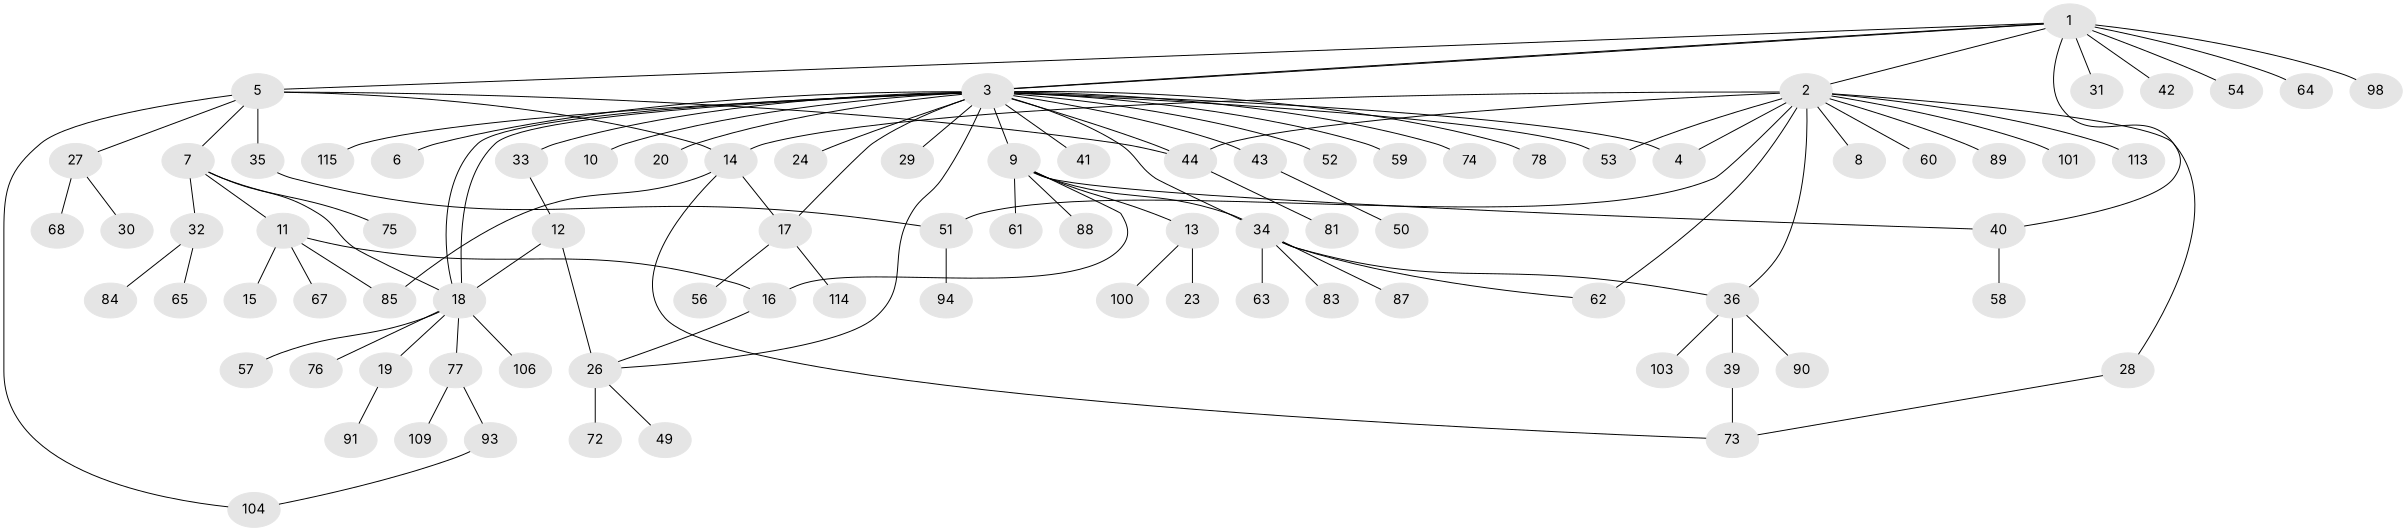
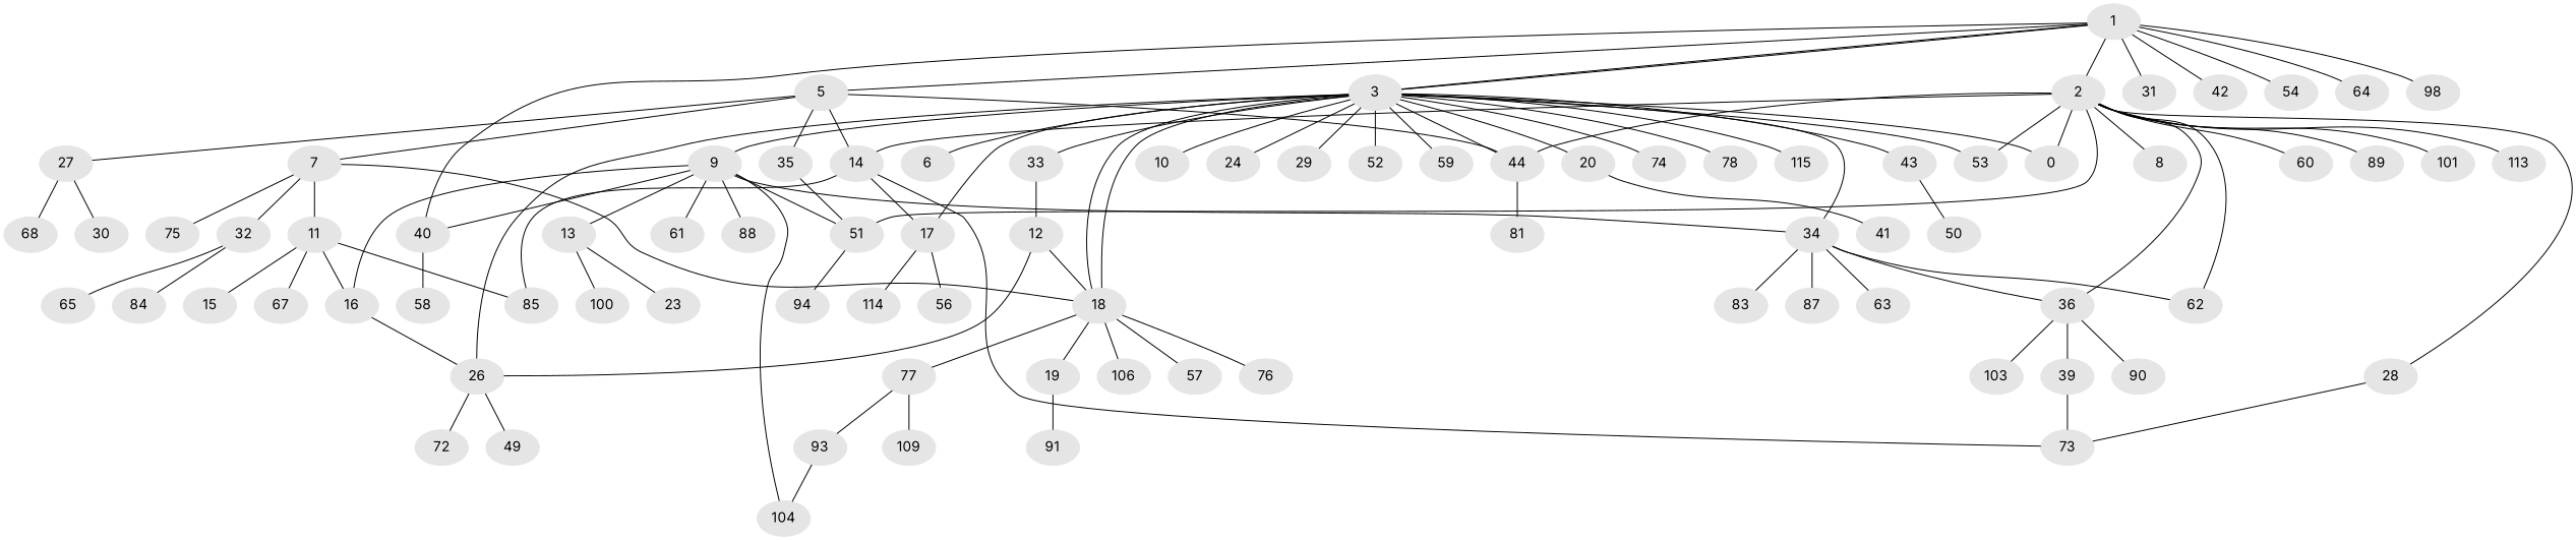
  graph {
    fontname=Inter
    node [color=gray90 fontname=Inter style=filled]
    edge [fontname=Inter]
    1 [super="+25"]
    2 [super="+37"]
    3 [super="+102"]
    5
    31
    40 [super="+111"]
    42
    54
    64
    98 [super="+99"]
-   4
+   4 [label=0]
    8 [super="+21"]
    14 [super="+96"]
    28
    36 [super="+86"]
    44 [super="+97"]
    51 [super="+105"]
    53 [super="+66"]
    60
    62
    89
    101
    113
    6
    9 [super="+48"]
    10
    17 [super="+55"]
    18 [super="+46"]
    20
    24
    26 [super="+69"]
    29
    33 [super="+92"]
    34 [super="+38"]
    41
    43
    52
    59
    74
    78
    115
    7 [super="+22"]
    27 [super="+45"]
    35 [super="+110"]
    58
    85
    73 [super="+108"]
    39
    90 [super="+107"]
    103
    81
    94
    13 [super="+80"]
    16 [super="+76"]
    61 [super="+112"]
    88
    104
    12 [super="+47"]
    56
    114
    19
    57
    n63 [label=76]
    77
    106
    49
    72
    63
    83
    87
    50
    11 [super="+82"]
    32 [super="+70"]
    75 [super="+79"]
    30
    68 [super="+95"]
    15
    67
    65
    84
    23
    100
    91
    93
    109
    1 -- 2
    1 -- 3
    1 -- 3
    1 -- 5
    1 -- 31
    1 -- 40
    1 -- 42
    1 -- 54
    1 -- 64
    1 -- 98
    2 -- 4
    2 -- 8
    2 -- 14
    2 -- 28
    2 -- 36
    2 -- 44 [weight=2]
    2 -- 51
    2 -- 53
    2 -- 60
    2 -- 62
    2 -- 89
    2 -- 101
    2 -- 113
    3 -- 4
    3 -- 44
    3 -- 53
    3 -- 6
    3 -- 9
    3 -- 10
    3 -- 17
    3 -- 18 [weight=2]
    3 -- 18
    3 -- 20
    3 -- 24
    3 -- 26
    3 -- 29
    3 -- 33 [weight=2]
    3 -- 34
-   3 -- 41
+   20 -- 41
    3 -- 43
    3 -- 52
    3 -- 59
    3 -- 74
    3 -- 78
    3 -- 115
    5 -- 14
    5 -- 44
    5 -- 7
    5 -- 27
    5 -- 35
    40 -- 58
    14 -- 17
    14 -- 85
    14 -- 73
    28 -- 73
    36 -- 39
    36 -- 90
    36 -- 103
    44 -- 81
    51 -- 94
    9 -- 40
+   9 -- 51
    9 -- 34
    9 -- 13
    9 -- 16
    9 -- 61
    9 -- 88
-   5 -- 104
+   9 -- 104
    17 -- 56
    17 -- 114
    18 -- 19
    18 -- 57
    18 -- n63
    18 -- 77
    18 -- 106
    26 -- 49
    26 -- 72
    33 -- 12
    34 -- 36
    34 -- 62
    34 -- 63
    34 -- 83
    34 -- 87
    43 -- 50
    7 -- 18
    7 -- 11
    7 -- 32
    7 -- 75
    27 -- 30
    27 -- 68 [weight=2]
    35 -- 51
    39 -- 73
    13 -- 23
    13 -- 100
    16 -- 26
    12 -- 18
    12 -- 26
    19 -- 91
    77 -- 93
    77 -- 109
    11 -- 85
    11 -- 16
    11 -- 15
    11 -- 67
    32 -- 65
    32 -- 84
    93 -- 104
  }
